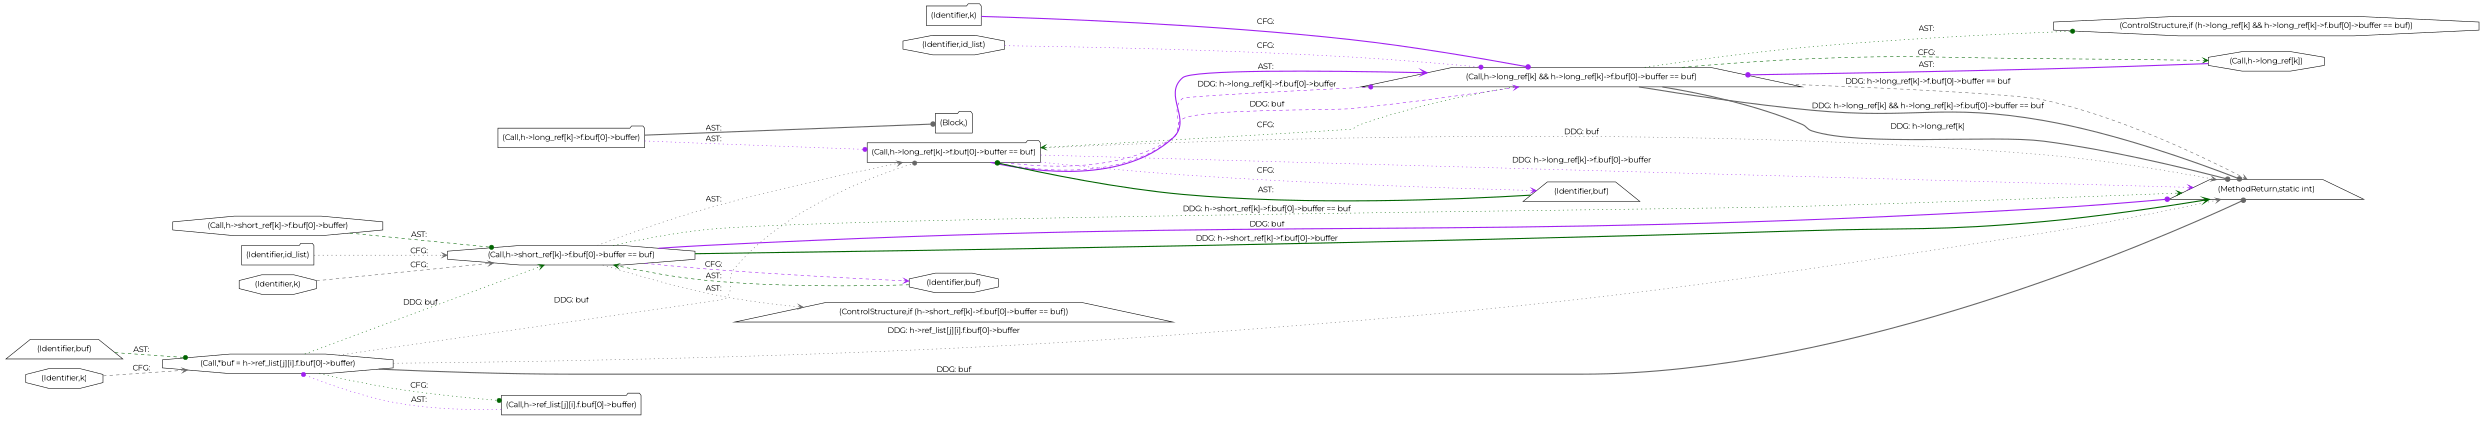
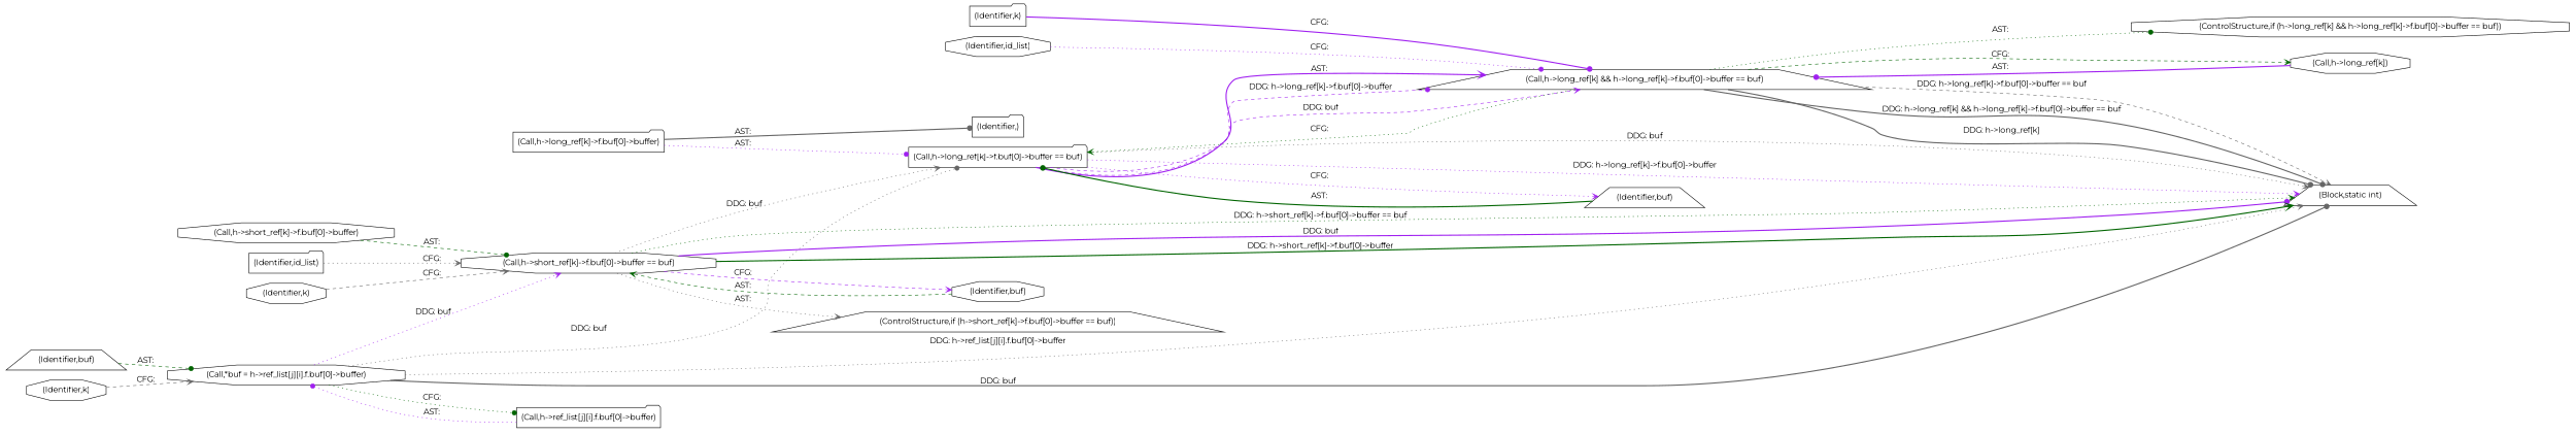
  digraph {
    fontname=Montserrat
    rankdir=LR
    node [fontname=Montserrat shape=octagon]
    edge [arrowhead=vee color=gray40 fontname=Montserrat style=dotted]
    n1 [label="(Call,*buf = h->ref_list[j][i].f.buf[0]->buffer)"]
    n2 [label="(Call,h->short_ref[k]->f.buf[0]->buffer == buf)"]
    n3 [label="(Call,h->long_ref[k]->f.buf[0]->buffer == buf)" shape=folder]
-   n4 [label="(MethodReturn,static int)" shape=trapezium]
+   n4 [label="(Block,static int)" shape=trapezium]
    n5 [label="(Call,h->ref_list[j][i].f.buf[0]->buffer)" shape=folder]
    n6 [label="(Identifier,buf)"]
    n7 [label="(ControlStructure,if (h->short_ref[k]->f.buf[0]->buffer == buf))" shape=trapezium]
    n8 [label="(Call,h->long_ref[k] && h->long_ref[k]->f.buf[0]->buffer == buf)" shape=trapezium]
    n9 [label="(Identifier,buf)" shape=trapezium]
-   n10 [label="(Block,)" shape=folder]
+   n10 [label="(Identifier,)" shape=folder]
    n11 [label="(ControlStructure,if (h->long_ref[k] && h->long_ref[k]->f.buf[0]->buffer == buf))"]
    n12 [label="(Call,h->long_ref[k])"]
    n13 [label="(Call,h->short_ref[k]->f.buf[0]->buffer)"]
    n14 [label="(Call,h->long_ref[k]->f.buf[0]->buffer)" shape=folder]
    n15 [label="(Identifier,k)" shape=folder]
    n16 [label="(Identifier,id_list)" shape=folder]
    n17 [label="(Identifier,k)"]
    n18 [label="(Identifier,id_list)"]
    n19 [label="(Identifier,buf)" shape=trapezium]
    n20 [label="(Identifier,k)"]
-   n1 -> n2 [color=darkgreen label="DDG: buf"]
+   n1 -> n2 [color=purple label="DDG: buf"]
    n1 -> n3 [arrowhead=dot label="DDG: buf"]
    n1 -> n4 [label="DDG: h->ref_list[j][i].f.buf[0]->buffer"]
    n1 -> n4 [arrowhead=dot label="DDG: buf" style=bold]
    n1 -> n5 [arrowhead=dot color=darkgreen label="CFG: "]
-   n2 -> n3 [label="AST: "]
+   n2 -> n3 [label="DDG: buf"]
    n2 -> n4 [color=darkgreen label="DDG: h->short_ref[k]->f.buf[0]->buffer == buf"]
    n2 -> n4 [arrowhead=dot color=purple label="DDG: buf" style=bold]
    n2 -> n4 [color=darkgreen label="DDG: h->short_ref[k]->f.buf[0]->buffer" style=bold]
    n2 -> n6 [color=purple label="CFG: " style=dashed]
    n2 -> n7 [label="AST: "]
    n3 -> n4 [label="DDG: buf"]
    n3 -> n4 [color=purple label="DDG: h->long_ref[k]->f.buf[0]->buffer"]
    n3 -> n8 [color=purple label="AST: " style=bold]
    n3 -> n8 [arrowhead=dot color=purple label="DDG: h->long_ref[k]->f.buf[0]->buffer" style=dashed]
    n3 -> n8 [color=purple label="DDG: buf" style=dashed]
    n3 -> n9 [color=purple label="CFG: "]
    n5 -> n1 [arrowhead=dot color=purple label="AST: "]
    n6 -> n2 [color=darkgreen label="AST: " style=dashed]
    n8 -> n3 [color=darkgreen label="CFG: "]
    n8 -> n4 [label="DDG: h->long_ref[k]->f.buf[0]->buffer == buf" style=dashed]
    n8 -> n4 [arrowhead=dot label="DDG: h->long_ref[k] && h->long_ref[k]->f.buf[0]->buffer == buf" style=bold]
    n8 -> n4 [arrowhead=dot label="DDG: h->long_ref[k]" style=bold]
    n8 -> n11 [arrowhead=dot color=darkgreen label="AST: "]
    n8 -> n12 [color=darkgreen label="CFG: " style=dashed]
    n9 -> n3 [arrowhead=dot color=darkgreen label="AST: " style=bold]
    n12 -> n8 [arrowhead=dot color=purple label="AST: " style=bold]
    n13 -> n2 [arrowhead=dot color=darkgreen label="AST: " style=dashed]
    n14 -> n3 [arrowhead=dot color=purple label="AST: "]
    n14 -> n10 [arrowhead=dot label="AST: " style=bold]
    n15 -> n8 [arrowhead=dot color=purple label="CFG: " style=bold]
    n16 -> n2 [label="CFG: "]
    n17 -> n2 [label="CFG: " style=dashed]
    n18 -> n8 [arrowhead=dot color=purple label="CFG: "]
    n19 -> n1 [arrowhead=dot color=darkgreen label="AST: " style=dashed]
    n20 -> n1 [label="CFG: " style=dashed]
  }
